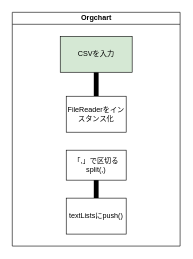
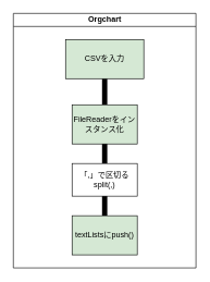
  <mxCell id="0" />
  <mxCell id="1" parent="0" />
  <mxCell id="2" value="Orgchart" style="swimlane;html=1;startSize=20;horizontal=1;containerType=tree;newEdgeStyle={&quot;edgeStyle&quot;:&quot;elbowEdgeStyle&quot;,&quot;startArrow&quot;:&quot;none&quot;,&quot;endArrow&quot;:&quot;none&quot;};" parent="1" vertex="1"><mxGeometry x="20" y="20" width="280" height="390" as="geometry" /></mxCell>
  <mxCell id="3" value="" style="edgeStyle=elbowEdgeStyle;elbow=vertical;startArrow=none;endArrow=none;rounded=0;strokeWidth=8;" parent="2" source="4" target="5" edge="1"><mxGeometry relative="1" as="geometry" /></mxCell>
  <mxCell id="4" value="CSVを入力" style="whiteSpace=wrap;html=1;align=center;treeFolding=1;treeMoving=1;newEdgeStyle={&quot;edgeStyle&quot;:&quot;elbowEdgeStyle&quot;,&quot;startArrow&quot;:&quot;none&quot;,&quot;endArrow&quot;:&quot;none&quot;};fillColor=#d5e8d4;" parent="2" vertex="1"><mxGeometry x="80" y="40" width="120" height="60" as="geometry" /></mxCell>
- <mxCell id="5" value="FileReaderをインスタンス化" style="whiteSpace=wrap;html=1;align=center;verticalAlign=middle;treeFolding=1;treeMoving=1;newEdgeStyle={&quot;edgeStyle&quot;:&quot;elbowEdgeStyle&quot;,&quot;startArrow&quot;:&quot;none&quot;,&quot;endArrow&quot;:&quot;none&quot;};" parent="2" vertex="1"><mxGeometry x="90" y="140" width="100" height="60" as="geometry" /></mxCell>
+ <mxCell id="5" value="FileReaderをインスタンス化" style="whiteSpace=wrap;html=1;align=center;verticalAlign=middle;treeFolding=1;treeMoving=1;newEdgeStyle={&quot;edgeStyle&quot;:&quot;elbowEdgeStyle&quot;,&quot;startArrow&quot;:&quot;none&quot;,&quot;endArrow&quot;:&quot;none&quot;};fillColor=#d5e8d4;" parent="2" vertex="1"><mxGeometry x="90" y="140" width="100" height="60" as="geometry" /></mxCell>
+ <mxCell id="6" value="" style="edgeStyle=elbowEdgeStyle;elbow=vertical;startArrow=none;endArrow=none;rounded=0;strokeWidth=8;" edge="1" target="7" source="5" parent="2"><mxGeometry relative="1" as="geometry"><mxPoint x="380" y="290" as="sourcePoint" /></mxGeometry></mxCell>
  <mxCell id="7" value="「,」で区切る&lt;br&gt;split(,)" style="whiteSpace=wrap;html=1;align=center;verticalAlign=middle;treeFolding=1;treeMoving=1;newEdgeStyle={&quot;edgeStyle&quot;:&quot;elbowEdgeStyle&quot;,&quot;startArrow&quot;:&quot;none&quot;,&quot;endArrow&quot;:&quot;none&quot;};" vertex="1" parent="2"><mxGeometry x="90" y="230" width="100" height="50" as="geometry" /></mxCell>
  <mxCell id="8" value="" style="edgeStyle=elbowEdgeStyle;elbow=vertical;startArrow=none;endArrow=none;rounded=0;strokeWidth=8;" edge="1" target="9" source="7" parent="2"><mxGeometry relative="1" as="geometry"><mxPoint x="380" y="390" as="sourcePoint" /></mxGeometry></mxCell>
- <mxCell id="9" value="textListsにpush()" style="whiteSpace=wrap;html=1;align=center;verticalAlign=middle;treeFolding=1;treeMoving=1;newEdgeStyle={&quot;edgeStyle&quot;:&quot;elbowEdgeStyle&quot;,&quot;startArrow&quot;:&quot;none&quot;,&quot;endArrow&quot;:&quot;none&quot;};" vertex="1" parent="2"><mxGeometry x="90" y="310" width="100" height="60" as="geometry" /></mxCell>
+ <mxCell id="9" value="textListsにpush()" style="whiteSpace=wrap;html=1;align=center;verticalAlign=middle;treeFolding=1;treeMoving=1;newEdgeStyle={&quot;edgeStyle&quot;:&quot;elbowEdgeStyle&quot;,&quot;startArrow&quot;:&quot;none&quot;,&quot;endArrow&quot;:&quot;none&quot;};fillColor=#d5e8d4;" vertex="1" parent="2"><mxGeometry x="90" y="310" width="100" height="60" as="geometry" /></mxCell>
